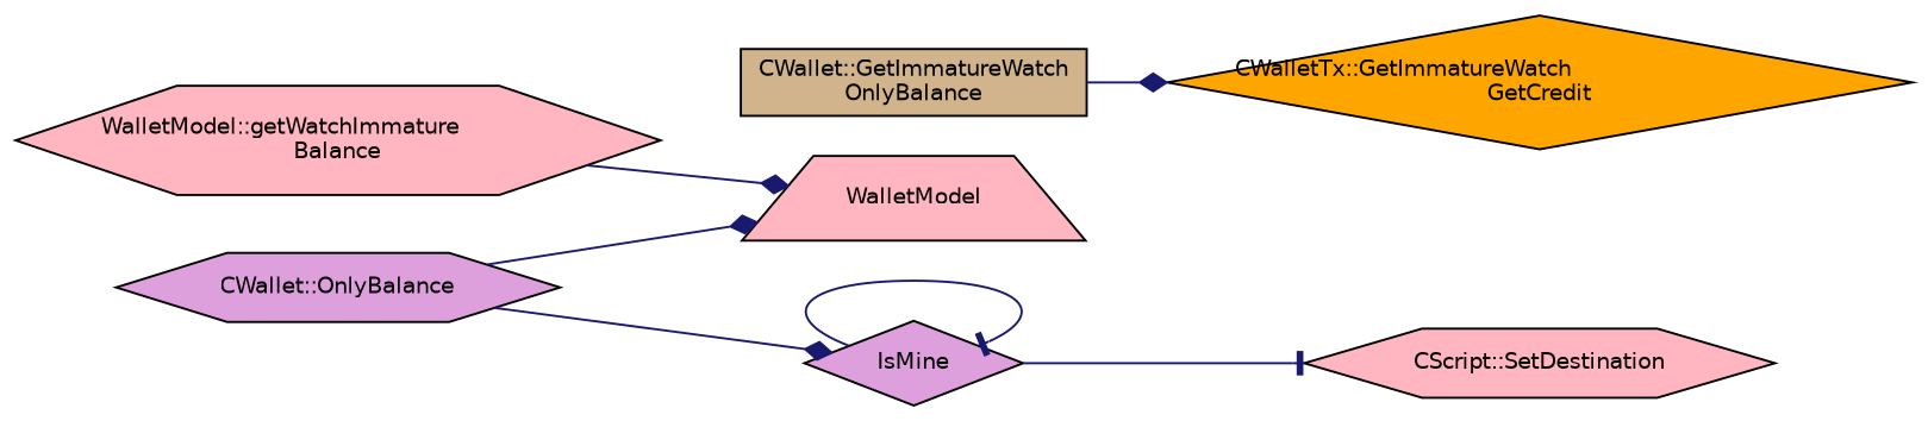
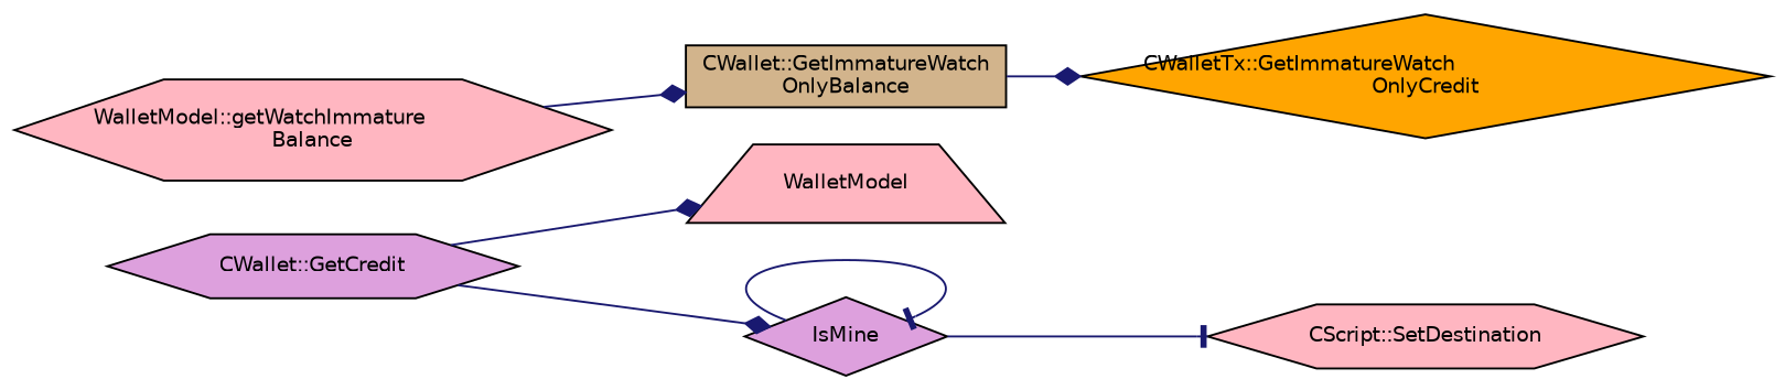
  digraph {
    rankdir=LR
    node [color=black fillcolor=lightpink fontname=Helvetica fontsize=10 shape=hexagon style=filled]
    edge [arrowhead=diamond color=midnightblue fontname=Helvetica fontsize=10 labelfontname=Helvetica labelfontsize=10 style=solid]
    n1 [fontcolor=black height=0.2 label="WalletModel::getWatchImmature\lBalance" width=0.4]
    n2 [fillcolor=tan height=0.2 label="CWallet::GetImmatureWatch\lOnlyBalance" shape=box width=0.4]
-   n3 [fillcolor=orange height=0.2 label="CWalletTx::GetImmatureWatch\lGetCredit" shape=diamond width=0.4]
-   n4 [fillcolor=plum height=0.2 label="CWallet::OnlyBalance" width=0.4]
+   n3 [fillcolor=orange height=0.2 label="CWalletTx::GetImmatureWatch\lOnlyCredit" shape=diamond width=0.4]
+   n4 [fillcolor=plum height=0.2 label="CWallet::GetCredit" width=0.4]
    n5 [height=0.2 label=WalletModel shape=trapezium width=0.4]
    n6 [fillcolor=plum height=0.2 label=IsMine shape=diamond width=0.4]
    n7 [height=0.2 label="CScript::SetDestination" width=0.4]
-   n1 -> n5
+   n1 -> n2
    n2 -> n3
    n4 -> n5
    n4 -> n6
    n6 -> n6 [arrowhead=tee]
    n6 -> n7 [arrowhead=tee]
  }
